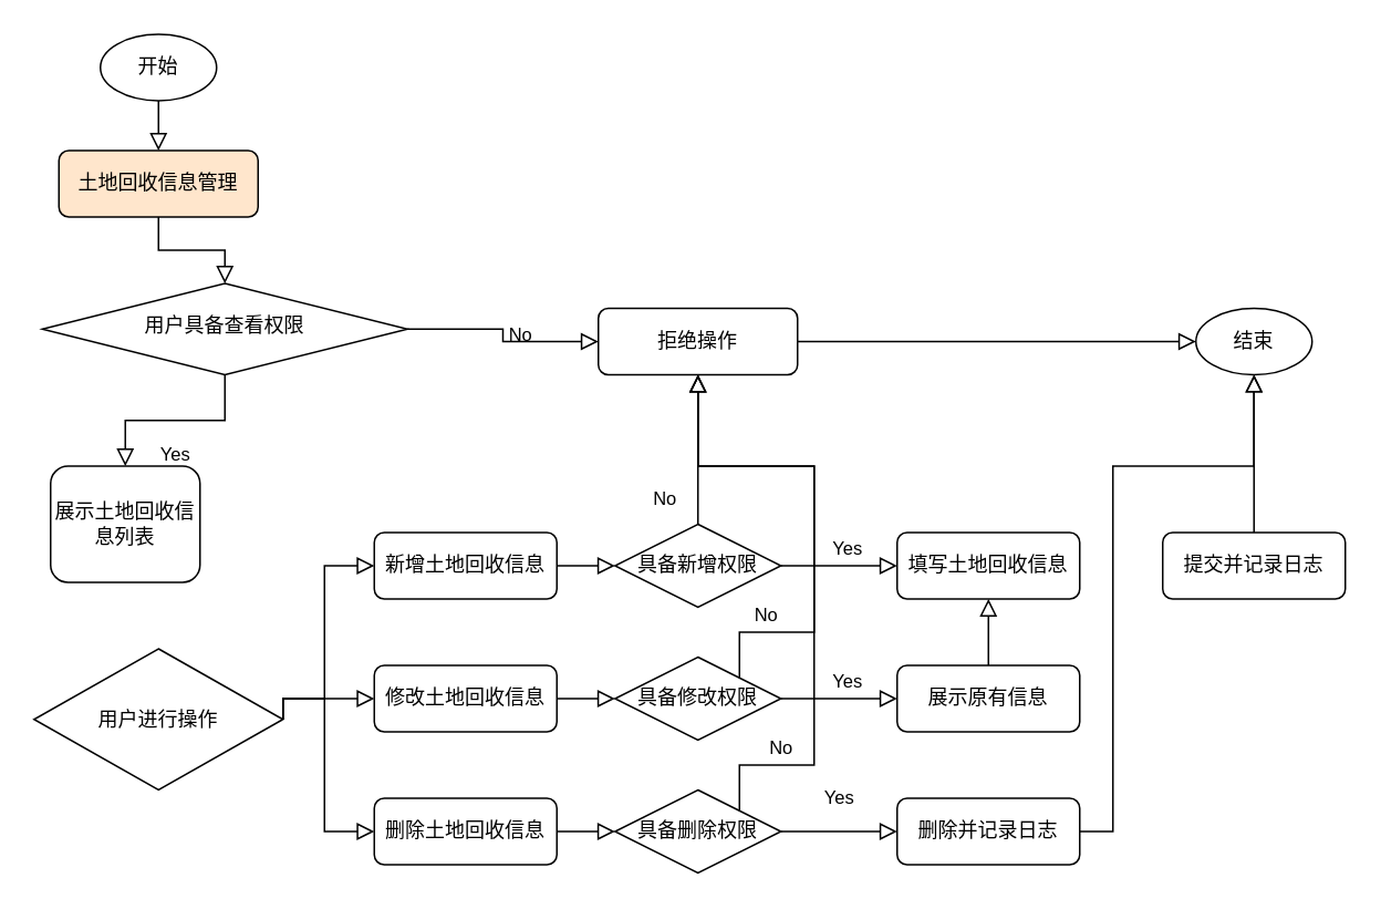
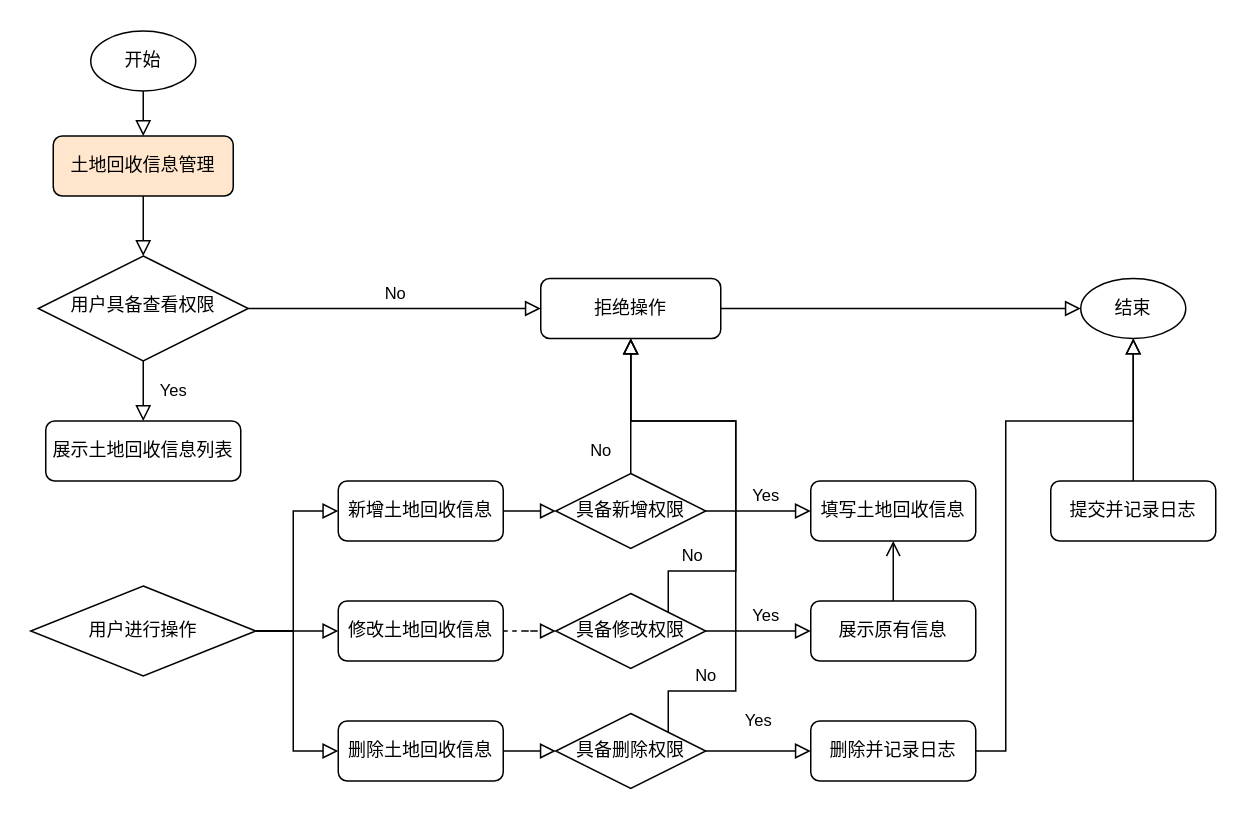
  <mxCell id="0" />
  <mxCell id="1" parent="0" />
  <mxCell id="2" value="" style="rounded=0;html=1;jettySize=auto;orthogonalLoop=1;fontSize=11;endArrow=block;endFill=0;endSize=8;strokeWidth=1;shadow=0;labelBackgroundColor=none;edgeStyle=orthogonalEdgeStyle;" parent="1" source="3" target="6" edge="1"><mxGeometry relative="1" as="geometry" /></mxCell>
  <mxCell id="3" value="土地回收信息管理" style="rounded=1;whiteSpace=wrap;html=1;fontSize=12;glass=0;strokeWidth=1;shadow=0;fillColor=#ffe6cc;" parent="1" vertex="1"><mxGeometry x="35" y="90" width="120" height="40" as="geometry" /></mxCell>
  <mxCell id="4" value="Yes" style="rounded=0;html=1;jettySize=auto;orthogonalLoop=1;fontSize=11;endArrow=block;endFill=0;endSize=8;strokeWidth=1;shadow=0;labelBackgroundColor=none;edgeStyle=orthogonalEdgeStyle;entryX=0.5;entryY=0;entryDx=0;entryDy=0;" parent="1" source="6" target="8" edge="1"><mxGeometry y="20" relative="1" as="geometry"><mxPoint as="offset" /><mxPoint x="95" y="290" as="targetPoint" /></mxGeometry></mxCell>
  <mxCell id="5" value="No" style="edgeStyle=orthogonalEdgeStyle;rounded=0;html=1;jettySize=auto;orthogonalLoop=1;fontSize=11;endArrow=block;endFill=0;endSize=8;strokeWidth=1;shadow=0;labelBackgroundColor=none;" parent="1" source="6" target="7" edge="1"><mxGeometry y="10" relative="1" as="geometry"><mxPoint as="offset" /></mxGeometry></mxCell>
- <mxCell id="6" value="用户具备查看权限" style="rhombus;whiteSpace=wrap;html=1;shadow=0;fontFamily=Helvetica;fontSize=12;align=center;strokeWidth=1;spacing=6;spacingTop=-4;" parent="1" vertex="1"><mxGeometry x="25" y="170" width="220" height="55" as="geometry" /></mxCell>
+ <mxCell id="6" value="用户具备查看权限" style="rhombus;whiteSpace=wrap;html=1;shadow=0;fontFamily=Helvetica;fontSize=12;align=center;strokeWidth=1;spacing=6;spacingTop=-4;" parent="1" vertex="1"><mxGeometry x="25" y="170" width="140" height="70" as="geometry" /></mxCell>
  <mxCell id="7" value="拒绝操作" style="rounded=1;whiteSpace=wrap;html=1;fontSize=12;glass=0;strokeWidth=1;shadow=0;" parent="1" vertex="1"><mxGeometry x="360" y="185" width="120" height="40" as="geometry" /></mxCell>
- <mxCell id="8" value="展示土地回收信息列表" style="rounded=1;whiteSpace=wrap;html=1;fontSize=12;glass=0;strokeWidth=1;shadow=0;" parent="1" vertex="1"><mxGeometry x="30" y="280" width="90" height="70" as="geometry" /></mxCell>
- <mxCell id="9" value="用户进行操作" style="rhombus;whiteSpace=wrap;html=1;" parent="1" vertex="1"><mxGeometry x="20" y="390" width="150" height="85" as="geometry" /></mxCell>
+ <mxCell id="8" value="展示土地回收信息列表" style="rounded=1;whiteSpace=wrap;html=1;fontSize=12;glass=0;strokeWidth=1;shadow=0;" parent="1" vertex="1"><mxGeometry x="30" y="280" width="130" height="40" as="geometry" /></mxCell>
+ <mxCell id="9" value="用户进行操作" style="rhombus;whiteSpace=wrap;html=1;" parent="1" vertex="1"><mxGeometry x="20" y="390" width="150" height="60" as="geometry" /></mxCell>
  <mxCell id="10" value="新增土地回收信息" style="rounded=1;whiteSpace=wrap;html=1;" parent="1" vertex="1"><mxGeometry x="225" y="320" width="110" height="40" as="geometry" /></mxCell>
  <mxCell id="11" value="修改土地回收信息" style="rounded=1;whiteSpace=wrap;html=1;" parent="1" vertex="1"><mxGeometry x="225" y="400" width="110" height="40" as="geometry" /></mxCell>
  <mxCell id="12" value="删除土地回收信息" style="rounded=1;whiteSpace=wrap;html=1;" parent="1" vertex="1"><mxGeometry x="225" y="480" width="110" height="40" as="geometry" /></mxCell>
  <mxCell id="13" value="" style="rounded=0;html=1;jettySize=auto;orthogonalLoop=1;fontSize=11;endArrow=block;endFill=0;endSize=8;strokeWidth=1;shadow=0;labelBackgroundColor=none;edgeStyle=orthogonalEdgeStyle;exitX=1;exitY=0.5;exitDx=0;exitDy=0;entryX=0;entryY=0.5;entryDx=0;entryDy=0;" parent="1" source="9" target="10" edge="1"><mxGeometry relative="1" as="geometry"><mxPoint x="105" y="330" as="sourcePoint" /><mxPoint x="105" y="380" as="targetPoint" /><Array as="points"><mxPoint x="195" y="420" /><mxPoint x="195" y="340" /></Array></mxGeometry></mxCell>
  <mxCell id="14" value="" style="rounded=0;html=1;jettySize=auto;orthogonalLoop=1;fontSize=11;endArrow=block;endFill=0;endSize=8;strokeWidth=1;shadow=0;labelBackgroundColor=none;edgeStyle=orthogonalEdgeStyle;exitX=1;exitY=0.5;exitDx=0;exitDy=0;entryX=0;entryY=0.5;entryDx=0;entryDy=0;" parent="1" source="9" target="11" edge="1"><mxGeometry relative="1" as="geometry"><mxPoint x="180" y="410" as="sourcePoint" /><mxPoint x="200" y="430" as="targetPoint" /><Array as="points"><mxPoint x="190" y="420" /><mxPoint x="190" y="420" /></Array></mxGeometry></mxCell>
  <mxCell id="15" value="" style="rounded=0;html=1;jettySize=auto;orthogonalLoop=1;fontSize=11;endArrow=block;endFill=0;endSize=8;strokeWidth=1;shadow=0;labelBackgroundColor=none;edgeStyle=orthogonalEdgeStyle;exitX=1;exitY=0.5;exitDx=0;exitDy=0;entryX=0;entryY=0.5;entryDx=0;entryDy=0;" parent="1" source="9" target="12" edge="1"><mxGeometry relative="1" as="geometry"><mxPoint x="180" y="410" as="sourcePoint" /><mxPoint x="235" y="410" as="targetPoint" /><Array as="points"><mxPoint x="195" y="420" /><mxPoint x="195" y="500" /></Array></mxGeometry></mxCell>
  <mxCell id="16" value="具备新增权限" style="rhombus;whiteSpace=wrap;html=1;" parent="1" vertex="1"><mxGeometry x="370" y="315" width="100" height="50" as="geometry" /></mxCell>
  <mxCell id="17" value="具备修改权限" style="rhombus;whiteSpace=wrap;html=1;" parent="1" vertex="1"><mxGeometry x="370" y="395" width="100" height="50" as="geometry" /></mxCell>
  <mxCell id="18" value="具备删除权限" style="rhombus;whiteSpace=wrap;html=1;" parent="1" vertex="1"><mxGeometry x="370" y="475" width="100" height="50" as="geometry" /></mxCell>
  <mxCell id="19" value="" style="rounded=0;html=1;jettySize=auto;orthogonalLoop=1;fontSize=11;endArrow=block;endFill=0;endSize=8;strokeWidth=1;shadow=0;labelBackgroundColor=none;edgeStyle=orthogonalEdgeStyle;exitX=1;exitY=0.5;exitDx=0;exitDy=0;entryX=0;entryY=0.5;entryDx=0;entryDy=0;" parent="1" source="10" target="16" edge="1"><mxGeometry relative="1" as="geometry"><mxPoint x="180" y="410" as="sourcePoint" /><mxPoint x="235" y="410" as="targetPoint" /><Array as="points"><mxPoint x="345" y="340" /><mxPoint x="345" y="340" /></Array></mxGeometry></mxCell>
- <mxCell id="20" value="" style="rounded=0;html=1;jettySize=auto;orthogonalLoop=1;fontSize=11;endArrow=block;endFill=0;endSize=8;strokeWidth=1;shadow=0;labelBackgroundColor=none;edgeStyle=orthogonalEdgeStyle;exitX=1;exitY=0.5;exitDx=0;exitDy=0;" parent="1" source="11" target="17" edge="1"><mxGeometry relative="1" as="geometry"><mxPoint x="345" y="350" as="sourcePoint" /><mxPoint x="365" y="400" as="targetPoint" /><Array as="points" /></mxGeometry></mxCell>
+ <mxCell id="20" value="" style="rounded=0;html=1;jettySize=auto;orthogonalLoop=1;fontSize=11;endArrow=block;endFill=0;endSize=8;strokeWidth=1;shadow=0;labelBackgroundColor=none;edgeStyle=orthogonalEdgeStyle;exitX=1;exitY=0.5;exitDx=0;exitDy=0;dashed=1;" parent="1" source="11" target="17" edge="1"><mxGeometry relative="1" as="geometry"><mxPoint x="345" y="350" as="sourcePoint" /><mxPoint x="365" y="400" as="targetPoint" /><Array as="points" /></mxGeometry></mxCell>
  <mxCell id="21" value="" style="rounded=0;html=1;jettySize=auto;orthogonalLoop=1;fontSize=11;endArrow=block;endFill=0;endSize=8;strokeWidth=1;shadow=0;labelBackgroundColor=none;edgeStyle=orthogonalEdgeStyle;exitX=1;exitY=0.5;exitDx=0;exitDy=0;entryX=0;entryY=0.5;entryDx=0;entryDy=0;" parent="1" source="12" target="18" edge="1"><mxGeometry relative="1" as="geometry"><mxPoint x="355" y="360" as="sourcePoint" /><mxPoint x="385" y="360" as="targetPoint" /><Array as="points"><mxPoint x="350" y="500" /><mxPoint x="350" y="500" /></Array></mxGeometry></mxCell>
  <mxCell id="22" value="展示原有信息" style="rounded=1;whiteSpace=wrap;html=1;" parent="1" vertex="1"><mxGeometry x="540" y="400" width="110" height="40" as="geometry" /></mxCell>
  <mxCell id="23" value="Yes" style="rounded=0;html=1;jettySize=auto;orthogonalLoop=1;fontSize=11;endArrow=block;endFill=0;endSize=8;strokeWidth=1;shadow=0;labelBackgroundColor=none;edgeStyle=orthogonalEdgeStyle;entryX=0;entryY=0.5;entryDx=0;entryDy=0;exitX=1;exitY=0.5;exitDx=0;exitDy=0;" parent="1" source="17" target="22" edge="1"><mxGeometry x="0.143" y="10" relative="1" as="geometry"><mxPoint as="offset" /><mxPoint x="105" y="250" as="sourcePoint" /><mxPoint x="105" y="290" as="targetPoint" /></mxGeometry></mxCell>
  <mxCell id="24" value="删除并记录日志" style="rounded=1;whiteSpace=wrap;html=1;" parent="1" vertex="1"><mxGeometry x="540" y="480" width="110" height="40" as="geometry" /></mxCell>
  <mxCell id="25" value="Yes" style="rounded=0;html=1;jettySize=auto;orthogonalLoop=1;fontSize=11;endArrow=block;endFill=0;endSize=8;strokeWidth=1;shadow=0;labelBackgroundColor=none;edgeStyle=orthogonalEdgeStyle;entryX=0;entryY=0.5;entryDx=0;entryDy=0;exitX=1;exitY=0.5;exitDx=0;exitDy=0;" parent="1" source="18" target="24" edge="1"><mxGeometry y="20" relative="1" as="geometry"><mxPoint as="offset" /><mxPoint x="480" y="425" as="sourcePoint" /><mxPoint x="550" y="425" as="targetPoint" /></mxGeometry></mxCell>
  <mxCell id="26" value="填写土地回收信息" style="rounded=1;whiteSpace=wrap;html=1;" parent="1" vertex="1"><mxGeometry x="540" y="320" width="110" height="40" as="geometry" /></mxCell>
- <mxCell id="27" value="" style="rounded=0;html=1;jettySize=auto;orthogonalLoop=1;fontSize=11;endArrow=block;endFill=0;endSize=8;strokeWidth=1;shadow=0;labelBackgroundColor=none;edgeStyle=orthogonalEdgeStyle;exitX=0.5;exitY=0;exitDx=0;exitDy=0;entryX=0.5;entryY=1;entryDx=0;entryDy=0;" parent="1" source="22" target="26" edge="1"><mxGeometry relative="1" as="geometry"><mxPoint x="345" y="350" as="sourcePoint" /><mxPoint x="730" y="420" as="targetPoint" /><Array as="points"><mxPoint x="595" y="390" /><mxPoint x="595" y="390" /></Array></mxGeometry></mxCell>
+ <mxCell id="27" value="" style="rounded=0;html=1;jettySize=auto;orthogonalLoop=1;fontSize=11;endArrow=open;endFill=0;endSize=8;strokeWidth=1;shadow=0;labelBackgroundColor=none;edgeStyle=orthogonalEdgeStyle;exitX=0.5;exitY=0;exitDx=0;exitDy=0;entryX=0.5;entryY=1;entryDx=0;entryDy=0;" parent="1" source="22" target="26" edge="1"><mxGeometry relative="1" as="geometry"><mxPoint x="345" y="350" as="sourcePoint" /><mxPoint x="730" y="420" as="targetPoint" /><Array as="points"><mxPoint x="595" y="390" /><mxPoint x="595" y="390" /></Array></mxGeometry></mxCell>
  <mxCell id="28" value="Yes" style="rounded=0;html=1;jettySize=auto;orthogonalLoop=1;fontSize=11;endArrow=block;endFill=0;endSize=8;strokeWidth=1;shadow=0;labelBackgroundColor=none;edgeStyle=orthogonalEdgeStyle;entryX=0;entryY=0.5;entryDx=0;entryDy=0;exitX=1;exitY=0.5;exitDx=0;exitDy=0;" parent="1" source="16" target="26" edge="1"><mxGeometry x="0.143" y="10" relative="1" as="geometry"><mxPoint as="offset" /><mxPoint x="480" y="430" as="sourcePoint" /><mxPoint x="550" y="430" as="targetPoint" /></mxGeometry></mxCell>
  <mxCell id="29" value="No" style="edgeStyle=orthogonalEdgeStyle;rounded=0;html=1;jettySize=auto;orthogonalLoop=1;fontSize=11;endArrow=block;endFill=0;endSize=8;strokeWidth=1;shadow=0;labelBackgroundColor=none;exitX=0.5;exitY=0;exitDx=0;exitDy=0;entryX=0.5;entryY=1;entryDx=0;entryDy=0;" parent="1" source="16" target="7" edge="1"><mxGeometry x="-0.667" y="20" relative="1" as="geometry"><mxPoint as="offset" /><mxPoint x="175" y="215" as="sourcePoint" /><mxPoint x="370" y="215" as="targetPoint" /></mxGeometry></mxCell>
  <mxCell id="30" value="No" style="edgeStyle=orthogonalEdgeStyle;rounded=0;html=1;jettySize=auto;orthogonalLoop=1;fontSize=11;endArrow=block;endFill=0;endSize=8;strokeWidth=1;shadow=0;labelBackgroundColor=none;exitX=1;exitY=0;exitDx=0;exitDy=0;entryX=0.5;entryY=1;entryDx=0;entryDy=0;" parent="1" source="17" target="7" edge="1"><mxGeometry x="-0.714" y="10" relative="1" as="geometry"><mxPoint as="offset" /><mxPoint x="430" y="325" as="sourcePoint" /><mxPoint x="430" y="235" as="targetPoint" /><Array as="points"><mxPoint x="445" y="380" /><mxPoint x="490" y="380" /><mxPoint x="490" y="280" /><mxPoint x="420" y="280" /></Array></mxGeometry></mxCell>
  <mxCell id="31" value="No" style="edgeStyle=orthogonalEdgeStyle;rounded=0;html=1;jettySize=auto;orthogonalLoop=1;fontSize=11;endArrow=block;endFill=0;endSize=8;strokeWidth=1;shadow=0;labelBackgroundColor=none;exitX=1;exitY=0;exitDx=0;exitDy=0;entryX=0.5;entryY=1;entryDx=0;entryDy=0;" parent="1" source="18" target="7" edge="1"><mxGeometry x="-0.722" y="10" relative="1" as="geometry"><mxPoint as="offset" /><mxPoint x="175" y="215" as="sourcePoint" /><mxPoint x="370" y="215" as="targetPoint" /><Array as="points"><mxPoint x="445" y="460" /><mxPoint x="490" y="460" /><mxPoint x="490" y="280" /><mxPoint x="420" y="280" /></Array></mxGeometry></mxCell>
  <mxCell id="32" value="提交并记录日志" style="rounded=1;whiteSpace=wrap;html=1;" parent="1" vertex="1"><mxGeometry x="700" y="320" width="110" height="40" as="geometry" /></mxCell>
  <mxCell id="33" value="开始" style="ellipse;whiteSpace=wrap;html=1;" parent="1" vertex="1"><mxGeometry x="60" width="70" height="40" as="geometry" y="20" /></mxCell>
  <mxCell id="34" value="结束" style="ellipse;whiteSpace=wrap;html=1;" parent="1" vertex="1"><mxGeometry x="720" y="185" width="70" height="40" as="geometry" /></mxCell>
  <mxCell id="35" value="" style="rounded=0;html=1;jettySize=auto;orthogonalLoop=1;fontSize=11;endArrow=block;endFill=0;endSize=8;strokeWidth=1;shadow=0;labelBackgroundColor=none;edgeStyle=orthogonalEdgeStyle;exitX=0.5;exitY=1;exitDx=0;exitDy=0;entryX=0.5;entryY=0;entryDx=0;entryDy=0;" parent="1" source="33" target="3" edge="1"><mxGeometry relative="1" as="geometry"><mxPoint x="105" y="130" as="sourcePoint" /><mxPoint x="105" y="180" as="targetPoint" /></mxGeometry></mxCell>
  <mxCell id="36" value="" style="rounded=0;html=1;jettySize=auto;orthogonalLoop=1;fontSize=11;endArrow=block;endFill=0;endSize=8;strokeWidth=1;shadow=0;labelBackgroundColor=none;edgeStyle=orthogonalEdgeStyle;exitX=1;exitY=0.5;exitDx=0;exitDy=0;entryX=0;entryY=0.5;entryDx=0;entryDy=0;" parent="1" source="7" target="34" edge="1"><mxGeometry relative="1" as="geometry"><mxPoint x="115" y="140" as="sourcePoint" /><mxPoint x="115" y="190" as="targetPoint" /></mxGeometry></mxCell>
  <mxCell id="37" value="" style="rounded=0;html=1;jettySize=auto;orthogonalLoop=1;fontSize=11;endArrow=block;endFill=0;endSize=8;strokeWidth=1;shadow=0;labelBackgroundColor=none;edgeStyle=orthogonalEdgeStyle;exitX=0.5;exitY=0;exitDx=0;exitDy=0;entryX=0.5;entryY=1;entryDx=0;entryDy=0;" parent="1" source="32" target="34" edge="1"><mxGeometry relative="1" as="geometry"><mxPoint x="660" y="350" as="sourcePoint" /><mxPoint x="710" y="350" as="targetPoint" /></mxGeometry></mxCell>
  <mxCell id="38" value="" style="rounded=0;html=1;jettySize=auto;orthogonalLoop=1;fontSize=11;endArrow=block;endFill=0;endSize=8;strokeWidth=1;shadow=0;labelBackgroundColor=none;edgeStyle=orthogonalEdgeStyle;exitX=1;exitY=0.5;exitDx=0;exitDy=0;entryX=0.5;entryY=1;entryDx=0;entryDy=0;" parent="1" source="24" target="34" edge="1"><mxGeometry relative="1" as="geometry"><mxPoint x="670" y="360" as="sourcePoint" /><mxPoint x="760" y="230" as="targetPoint" /><Array as="points"><mxPoint x="670" y="500" /><mxPoint x="670" y="280" /><mxPoint x="755" y="280" /></Array></mxGeometry></mxCell>
